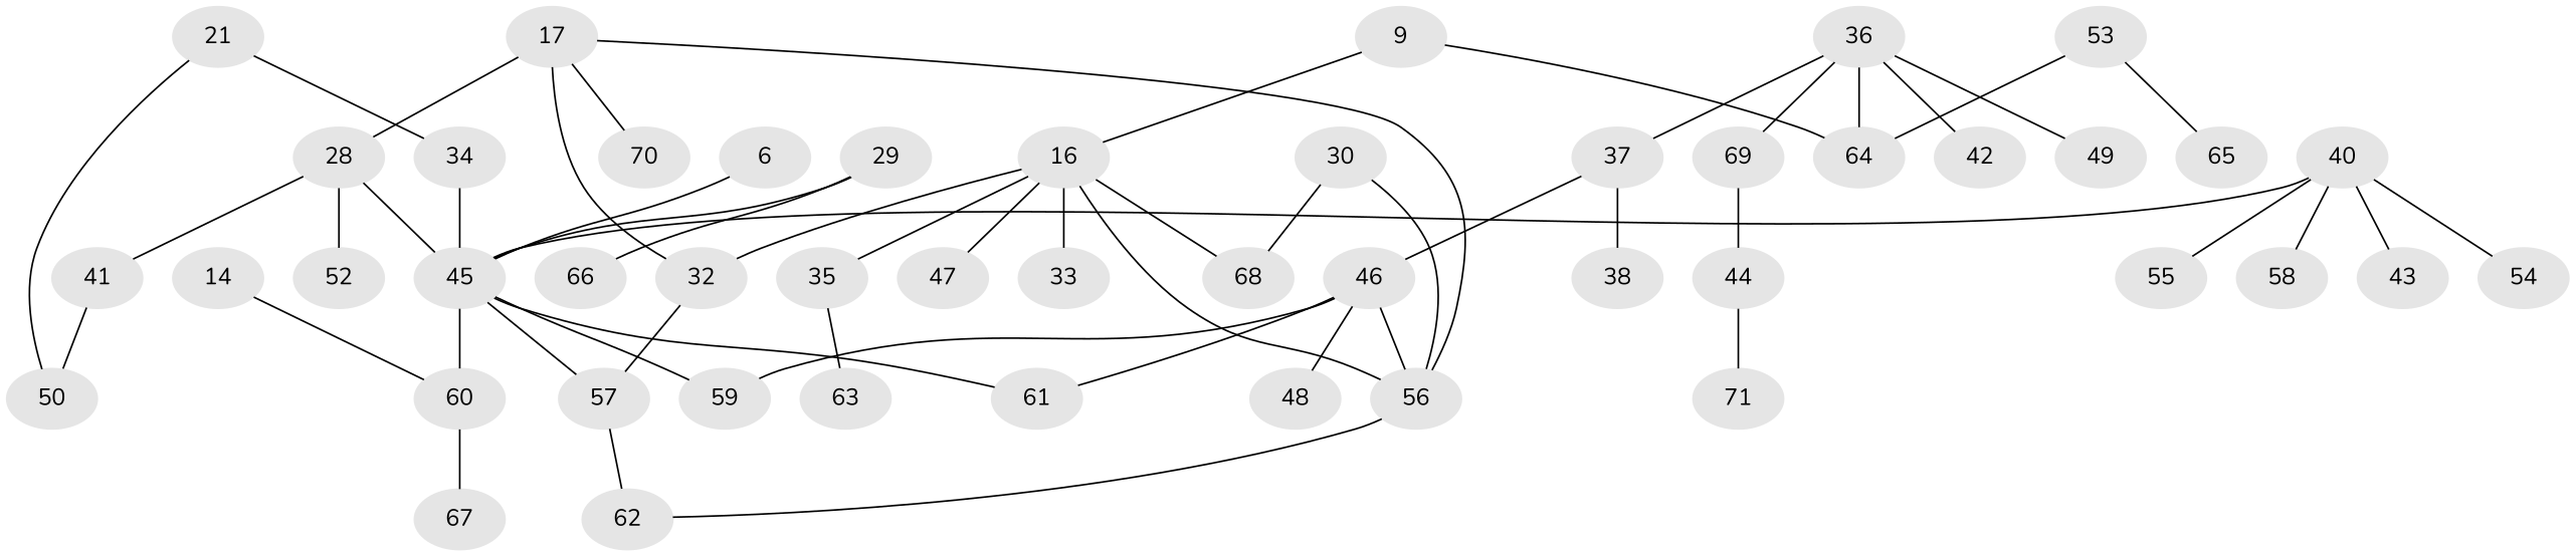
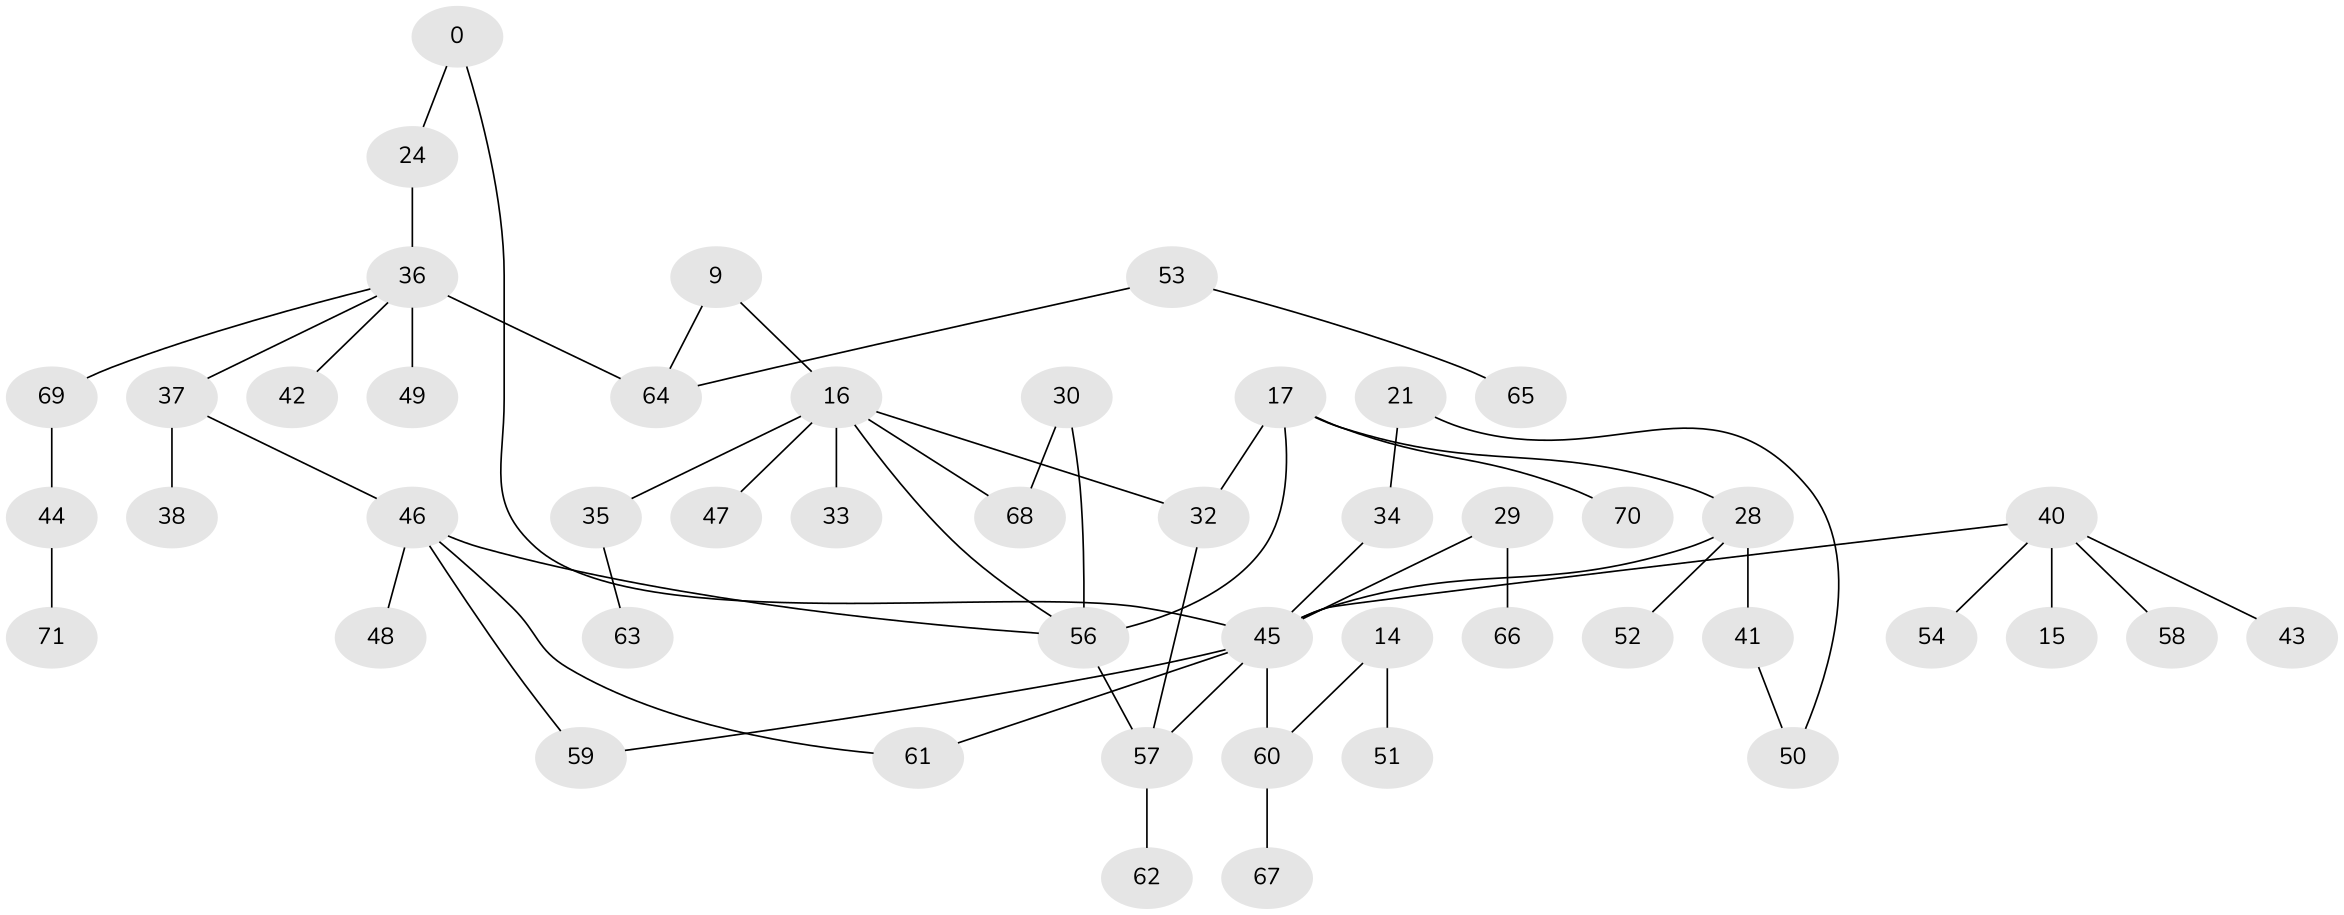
  graph {
    fontname=Nunito
    node [color=gray90 fontname=Nunito style=filled]
    edge [fontname=Nunito]
-   6
+   6 [label=0]
+   24
    45 [super="+31+22"]
    36 [super="+15+25"]
    60 [super="+39"]
    57
    59 [super="+27"]
    61 [super="+7+23"]
    16 [super="+1"]
    32 [super="+8"]
    33
    35
    47
    56 [super="+20+2"]
    68
    9
    64 [super="+18"]
    14
+   51
    67
    63
    17
    28
    70
    41
    52
    34 [super="+19"]
    21
    50
    37 [super="+10+12"]
    42
    49
    69
    29
    66
    30
    62
    38
    46 [super="+4"]
    44
    71
    48
    40 [super="+26"]
    43
    54
-   55
+   55 [label=15]
    58
    53
    65
+   6 -- 24
    6 -- 45
+   24 -- 36
    45 -- 60 [weight=2]
    45 -- 57
    45 -- 59
    45 -- 61
    36 -- 64 [weight=2]
    36 -- 37
    36 -- 42
    36 -- 49
    36 -- 69
    60 -- 67
    57 -- 62
    16 -- 32
    16 -- 33
    16 -- 35
    16 -- 47
    16 -- 56
    16 -- 68
    32 -- 57
    35 -- 63
-   56 -- 62
+   56 -- 57
    9 -- 16
    9 -- 64
    14 -- 60
+   14 -- 51
    17 -- 32 [weight=2]
    17 -- 56
    17 -- 28
    17 -- 70
    28 -- 45
    28 -- 41
    28 -- 52
    41 -- 50
    34 -- 45
    21 -- 34
    21 -- 50
    37 -- 38
    37 -- 46
    69 -- 44
    29 -- 45
    29 -- 66
    30 -- 56
    30 -- 68
    46 -- 59
    46 -- 61
    46 -- 56
    46 -- 48
    44 -- 71
    40 -- 45
    40 -- 43
    40 -- 54
    40 -- 55
    40 -- 58
    53 -- 64
    53 -- 65
  }
